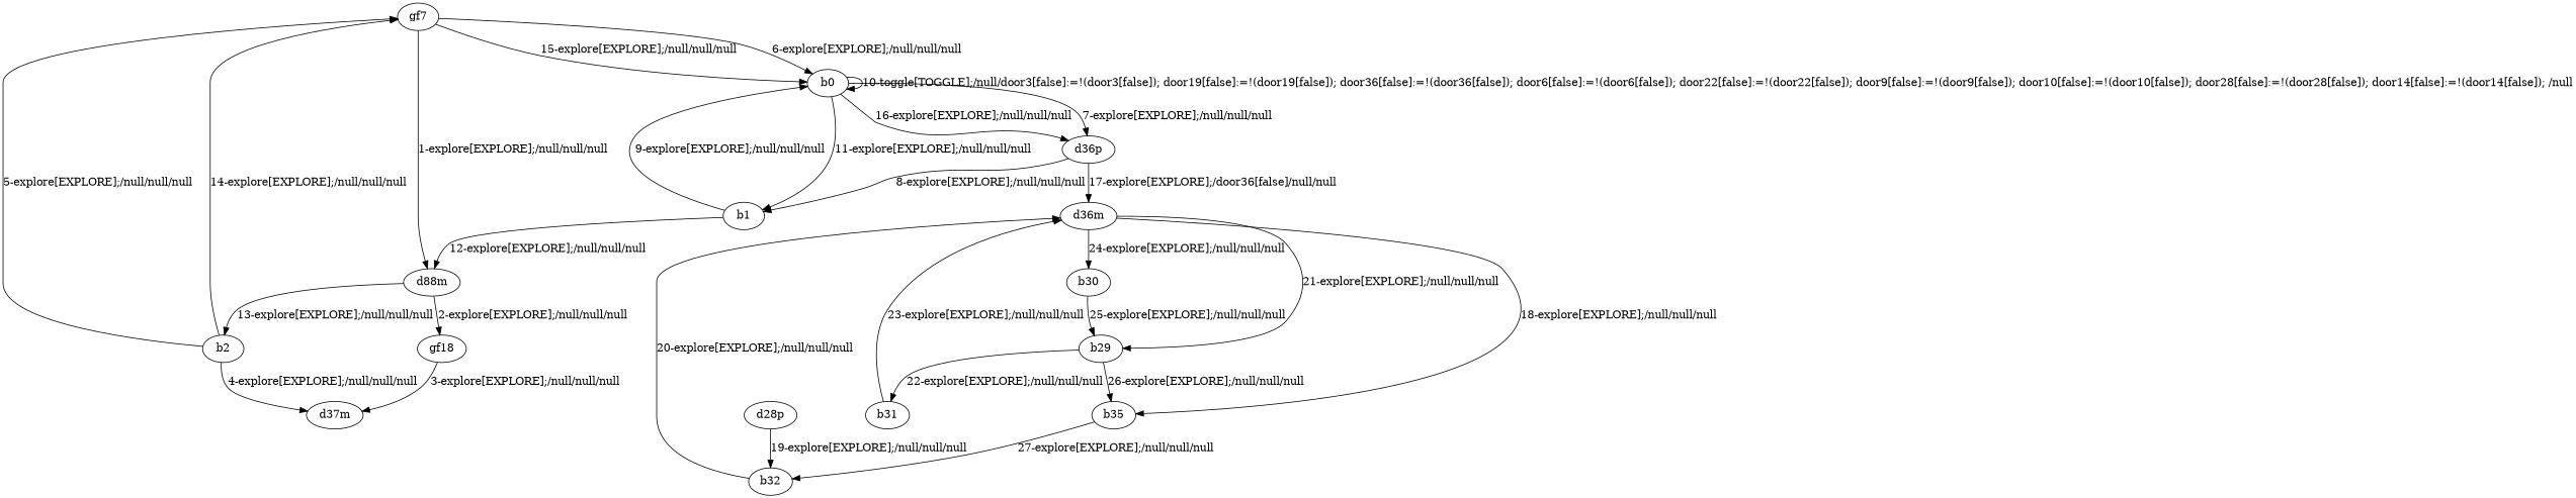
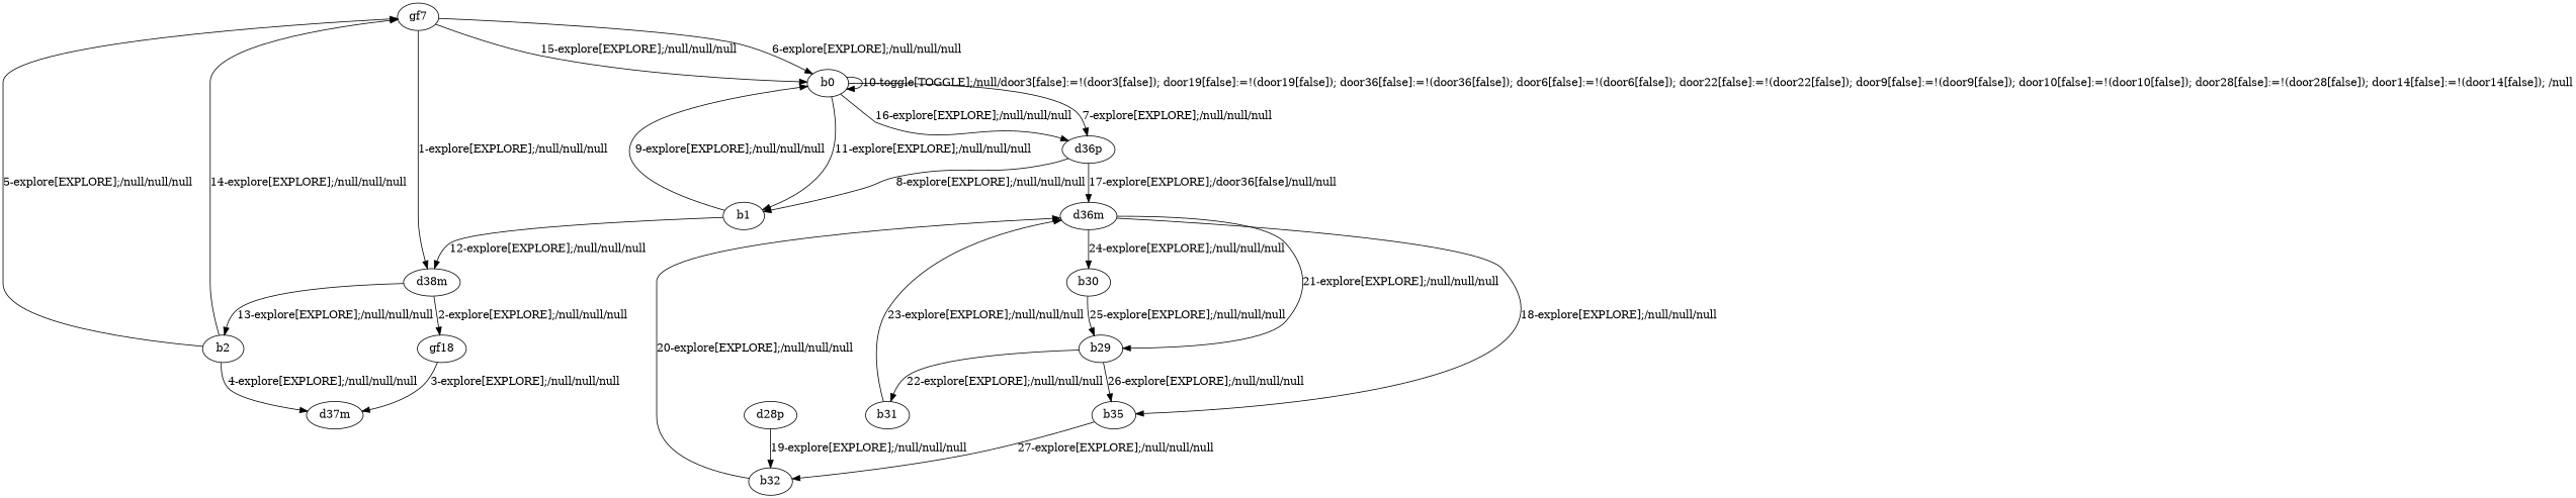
  digraph {
    gf7
-   d38m [label=d88m]
+   d38m
    b0
    gf18
    b2
    d36p
    b1
    d37m
    d36m
    b29
    b30
    b35
    d28p
    b32
    b31
    gf7 -> d38m [label="1-explore[EXPLORE];/null/null/null"]
    gf7 -> b0 [label="6-explore[EXPLORE];/null/null/null"]
    gf7 -> b0 [label="15-explore[EXPLORE];/null/null/null"]
    d38m -> gf18 [label="2-explore[EXPLORE];/null/null/null"]
    d38m -> b2 [label="13-explore[EXPLORE];/null/null/null"]
    b0 -> b0 [label="10-toggle[TOGGLE];/null/door3[false]:=!(door3[false]); door19[false]:=!(door19[false]); door36[false]:=!(door36[false]); door6[false]:=!(door6[false]); door22[false]:=!(door22[false]); door9[false]:=!(door9[false]); door10[false]:=!(door10[false]); door28[false]:=!(door28[false]); door14[false]:=!(door14[false]); /null"]
    b0 -> d36p [label="7-explore[EXPLORE];/null/null/null"]
    b0 -> d36p [label="16-explore[EXPLORE];/null/null/null"]
    b0 -> b1 [label="11-explore[EXPLORE];/null/null/null"]
    gf18 -> d37m [label="3-explore[EXPLORE];/null/null/null"]
    b2 -> gf7 [label="5-explore[EXPLORE];/null/null/null"]
    b2 -> gf7 [label="14-explore[EXPLORE];/null/null/null"]
    b2 -> d37m [label="4-explore[EXPLORE];/null/null/null"]
    d36p -> b1 [label="8-explore[EXPLORE];/null/null/null"]
    d36p -> d36m [label="17-explore[EXPLORE];/door36[false]/null/null"]
    b1 -> d38m [label="12-explore[EXPLORE];/null/null/null"]
    b1 -> b0 [label="9-explore[EXPLORE];/null/null/null"]
    d36m -> b29 [label="21-explore[EXPLORE];/null/null/null"]
    d36m -> b30 [label="24-explore[EXPLORE];/null/null/null"]
    d36m -> b35 [label="18-explore[EXPLORE];/null/null/null"]
    b29 -> b35 [label="26-explore[EXPLORE];/null/null/null"]
    b29 -> b31 [label="22-explore[EXPLORE];/null/null/null"]
    b30 -> b29 [label="25-explore[EXPLORE];/null/null/null"]
    b35 -> b32 [label="27-explore[EXPLORE];/null/null/null"]
    d28p -> b32 [label="19-explore[EXPLORE];/null/null/null"]
    b32 -> d36m [label="20-explore[EXPLORE];/null/null/null"]
    b31 -> d36m [label="23-explore[EXPLORE];/null/null/null"]
  }
